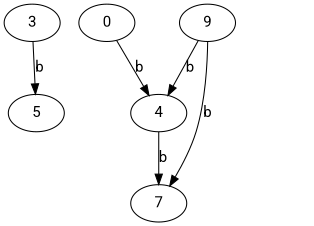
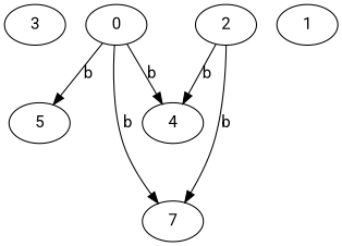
  strict digraph {
    fontname=Roboto
    node [fontname=Roboto]
    edge [fontname=Roboto]
    0
    4
    5
    7
    3
-   2 [label=9]
+   1
+   2
    0 -> 4 [label=b]
-   3 -> 5 [label=b]
-   4 -> 7 [label=b]
+   0 -> 5 [label=b]
+   0 -> 7 [label=b]
    2 -> 4 [label=b]
    2 -> 7 [label=b]
  }
